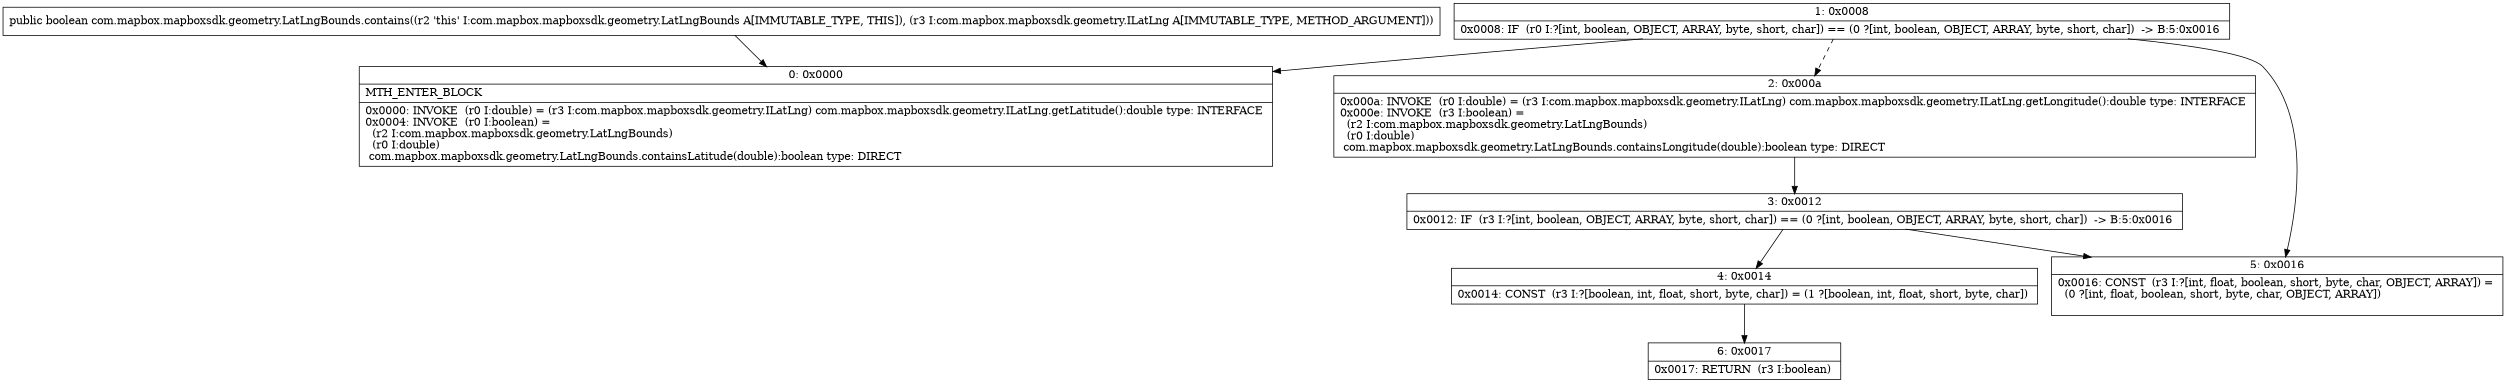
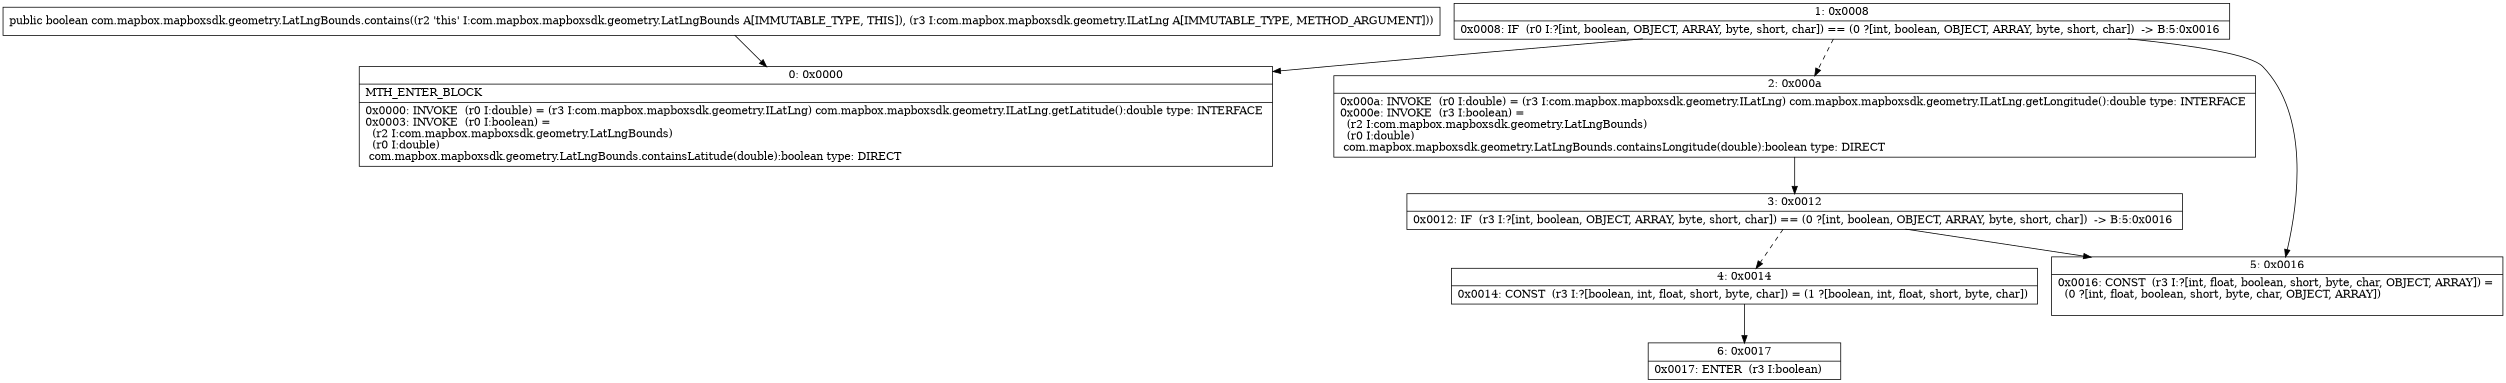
  digraph {
    node [shape=record]
-   n1 [label="{0\:\ 0x0000|MTH_ENTER_BLOCK\l|0x0000: INVOKE  (r0 I:double) = (r3 I:com.mapbox.mapboxsdk.geometry.ILatLng) com.mapbox.mapboxsdk.geometry.ILatLng.getLatitude():double type: INTERFACE \l0x0004: INVOKE  (r0 I:boolean) = \l  (r2 I:com.mapbox.mapboxsdk.geometry.LatLngBounds)\l  (r0 I:double)\l com.mapbox.mapboxsdk.geometry.LatLngBounds.containsLatitude(double):boolean type: DIRECT \l}"]
+   n1 [label="{0\:\ 0x0000|MTH_ENTER_BLOCK\l|0x0000: INVOKE  (r0 I:double) = (r3 I:com.mapbox.mapboxsdk.geometry.ILatLng) com.mapbox.mapboxsdk.geometry.ILatLng.getLatitude():double type: INTERFACE \l0x0003: INVOKE  (r0 I:boolean) = \l  (r2 I:com.mapbox.mapboxsdk.geometry.LatLngBounds)\l  (r0 I:double)\l com.mapbox.mapboxsdk.geometry.LatLngBounds.containsLatitude(double):boolean type: DIRECT \l}"]
    n2 [label="{1\:\ 0x0008|0x0008: IF  (r0 I:?[int, boolean, OBJECT, ARRAY, byte, short, char]) == (0 ?[int, boolean, OBJECT, ARRAY, byte, short, char])  \-\> B:5:0x0016 \l}"]
    n3 [label="{2\:\ 0x000a|0x000a: INVOKE  (r0 I:double) = (r3 I:com.mapbox.mapboxsdk.geometry.ILatLng) com.mapbox.mapboxsdk.geometry.ILatLng.getLongitude():double type: INTERFACE \l0x000e: INVOKE  (r3 I:boolean) = \l  (r2 I:com.mapbox.mapboxsdk.geometry.LatLngBounds)\l  (r0 I:double)\l com.mapbox.mapboxsdk.geometry.LatLngBounds.containsLongitude(double):boolean type: DIRECT \l}"]
    n4 [label="{5\:\ 0x0016|0x0016: CONST  (r3 I:?[int, float, boolean, short, byte, char, OBJECT, ARRAY]) = \l  (0 ?[int, float, boolean, short, byte, char, OBJECT, ARRAY])\l \l}"]
    n5 [label="{3\:\ 0x0012|0x0012: IF  (r3 I:?[int, boolean, OBJECT, ARRAY, byte, short, char]) == (0 ?[int, boolean, OBJECT, ARRAY, byte, short, char])  \-\> B:5:0x0016 \l}"]
    n6 [label="{4\:\ 0x0014|0x0014: CONST  (r3 I:?[boolean, int, float, short, byte, char]) = (1 ?[boolean, int, float, short, byte, char]) \l}"]
-   n7 [label="{6\:\ 0x0017|0x0017: RETURN  (r3 I:boolean) \l}"]
+   n7 [label="{6\:\ 0x0017|0x0017: ENTER  (r3 I:boolean) \l}"]
    n8 [label="{public boolean com.mapbox.mapboxsdk.geometry.LatLngBounds.contains((r2 'this' I:com.mapbox.mapboxsdk.geometry.LatLngBounds A[IMMUTABLE_TYPE, THIS]), (r3 I:com.mapbox.mapboxsdk.geometry.ILatLng A[IMMUTABLE_TYPE, METHOD_ARGUMENT])) }"]
    n2 -> n1
    n2 -> n3 [style=dashed]
    n2 -> n4
    n3 -> n5
    n5 -> n4
-   n5 -> n6 [style=solid]
+   n5 -> n6 [style=dashed]
    n6 -> n7
    n8 -> n1
  }
